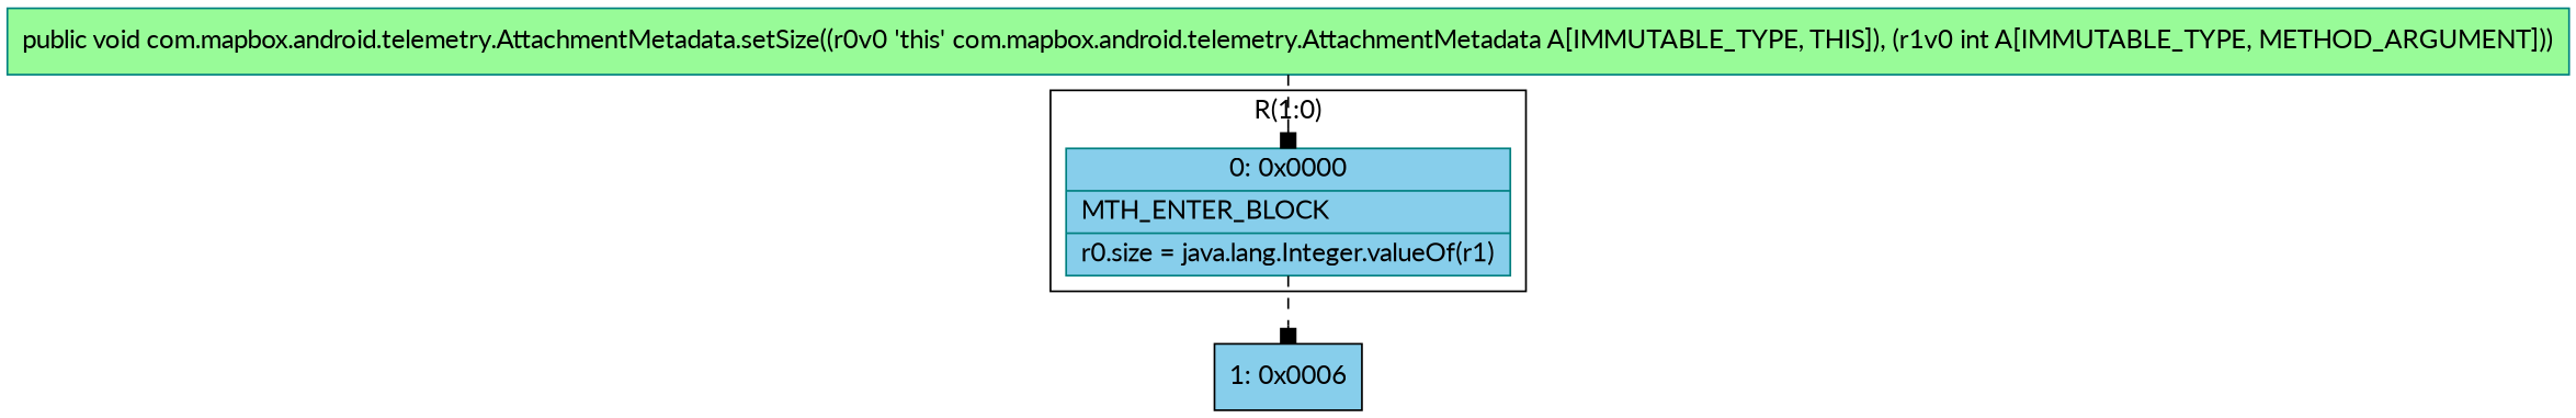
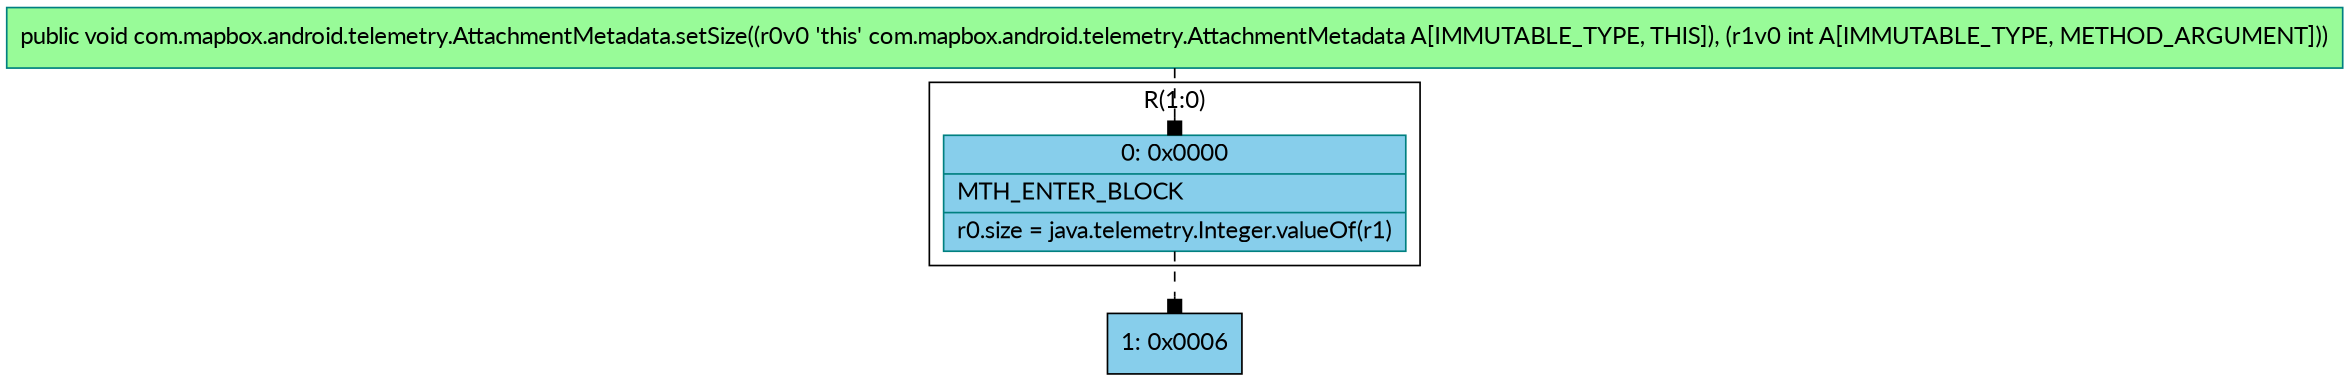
  digraph {
    fontname=Lato
    node [color=teal shape=record style=filled fillcolor=skyblue fontname=Lato]
    edge [style=dashed arrowhead=box fontname=Lato]
-   n1 [label="{0\:\ 0x0000|MTH_ENTER_BLOCK\l|r0.size = java.lang.Integer.valueOf(r1)\l}"]
+   n1 [label="{0\:\ 0x0000|MTH_ENTER_BLOCK\l|r0.size = java.telemetry.Integer.valueOf(r1)\l}"]
    n2 [color=black label="{1\:\ 0x0006}"]
    n3 [label="{public void com.mapbox.android.telemetry.AttachmentMetadata.setSize((r0v0 'this' com.mapbox.android.telemetry.AttachmentMetadata A[IMMUTABLE_TYPE, THIS]), (r1v0 int A[IMMUTABLE_TYPE, METHOD_ARGUMENT])) }" fillcolor=palegreen]
    subgraph cluster_1 {
      label="R(1:0)"
      n1
    }
    n1 -> n2
    n3 -> n1
  }
